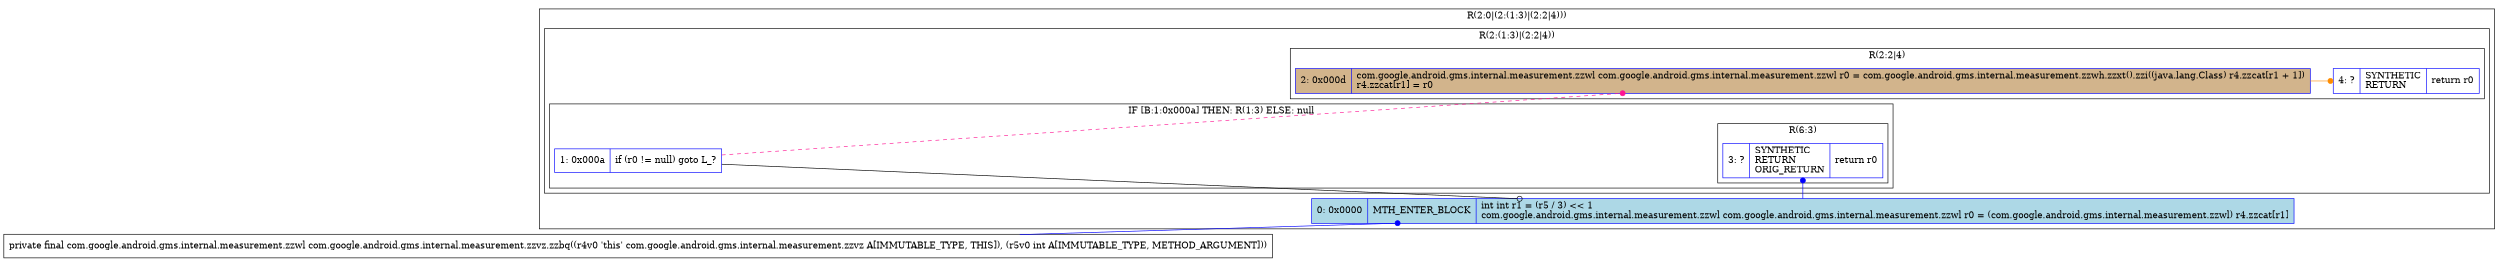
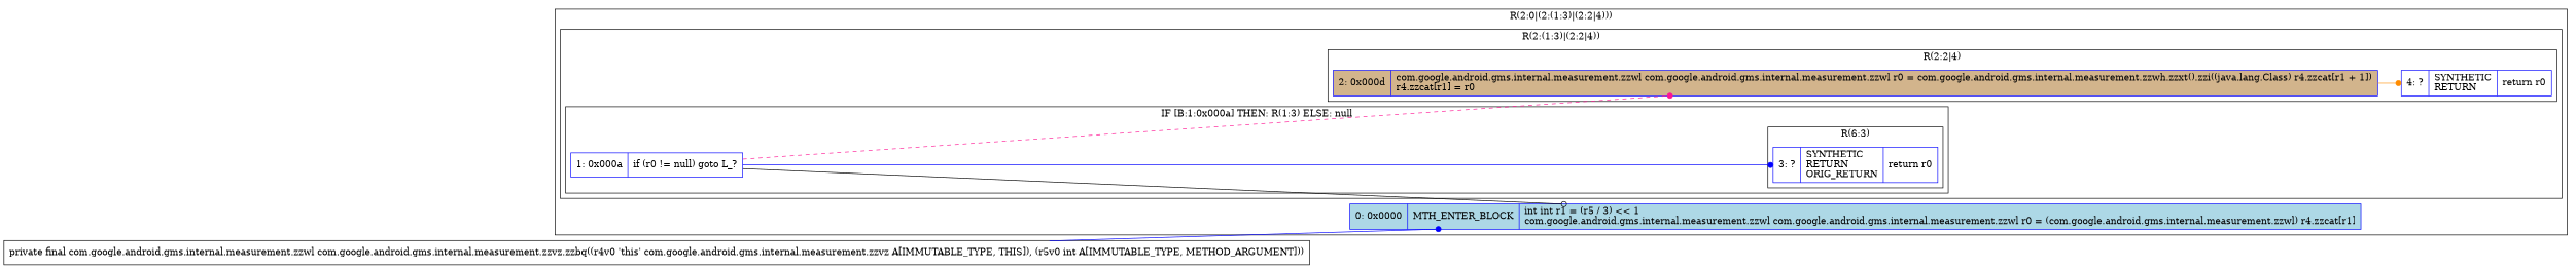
  digraph {
    rankdir=LR
    node [color=blue fillcolor=white shape=record style=filled]
    edge [arrowhead=dot color=blue]
    n1 [label="{3\:\ ?|SYNTHETIC\lRETURN\lORIG_RETURN\l|return r0\l}"]
    n2 [label="{1\:\ 0x000a|if (r0 != null) goto L_?\l}"]
    n3 [fillcolor=tan label="{2\:\ 0x000d|com.google.android.gms.internal.measurement.zzwl com.google.android.gms.internal.measurement.zzwl r0 = com.google.android.gms.internal.measurement.zzwh.zzxt().zzi((java.lang.Class) r4.zzcat[r1 + 1])\lr4.zzcat[r1] = r0\l}"]
    n4 [label="{4\:\ ?|SYNTHETIC\lRETURN\l|return r0\l}"]
    n5 [fillcolor=lightblue label="{0\:\ 0x0000|MTH_ENTER_BLOCK\l|int int r1 = (r5 \/ 3) \<\< 1\lcom.google.android.gms.internal.measurement.zzwl com.google.android.gms.internal.measurement.zzwl r0 = (com.google.android.gms.internal.measurement.zzwl) r4.zzcat[r1]\l}"]
    n6 [label="{private final com.google.android.gms.internal.measurement.zzwl com.google.android.gms.internal.measurement.zzvz.zzbq((r4v0 'this' com.google.android.gms.internal.measurement.zzvz A[IMMUTABLE_TYPE, THIS]), (r5v0 int A[IMMUTABLE_TYPE, METHOD_ARGUMENT])) }" color=""]
    subgraph cluster_1 {
      label="R(2:0|(2:(1:3)|(2:2|4)))"
      n5
      subgraph cluster_2 {
        label="R(2:(1:3)|(2:2|4))"
        subgraph cluster_3 {
          label="IF [B:1:0x000a] THEN: R(1:3) ELSE: null"
          n2
          subgraph cluster_4 {
            label="R(6:3)"
            n1
          }
        }
        subgraph cluster_5 {
          label="R(2:2|4)"
          n3
          n4
        }
      }
    }
-   n5 -> n1
+   n2 -> n1
    n2 -> n3 [color=deeppink style=dashed]
    n2 -> n5 [arrowhead=odot color=black]
    n3 -> n4 [color=darkorange]
    n6 -> n5
  }
